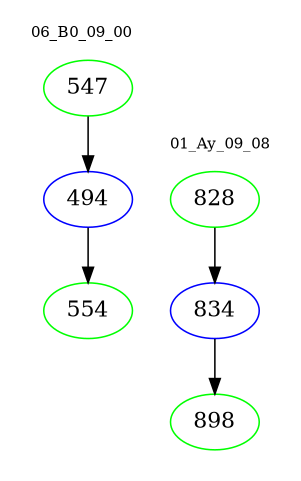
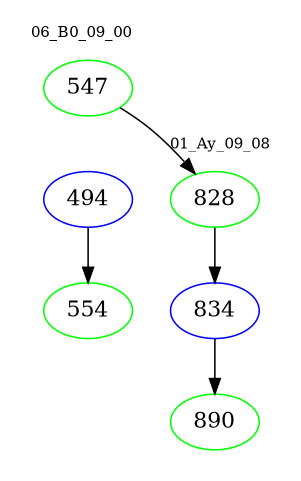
  digraph {
    node [color=green]
    edge [color=black]
    n1 [label=828]
    n2 [color=blue label=834]
-   n3 [label=898]
+   n3 [label=890]
    n4 [label=547]
    n5 [color=blue label=494]
    n6 [label=554]
    subgraph cluster_1 {
      color=white
      fontsize=10
      label="01_Ay_09_08"
      n1
      n2
      n3
    }
    subgraph cluster_2 {
      color=white
      fontsize=10
      label="06_B0_09_00"
      n4
      n5
      n6
    }
    n1 -> n2
    n2 -> n3
-   n4 -> n5
+   n4 -> n1
    n5 -> n6
  }
